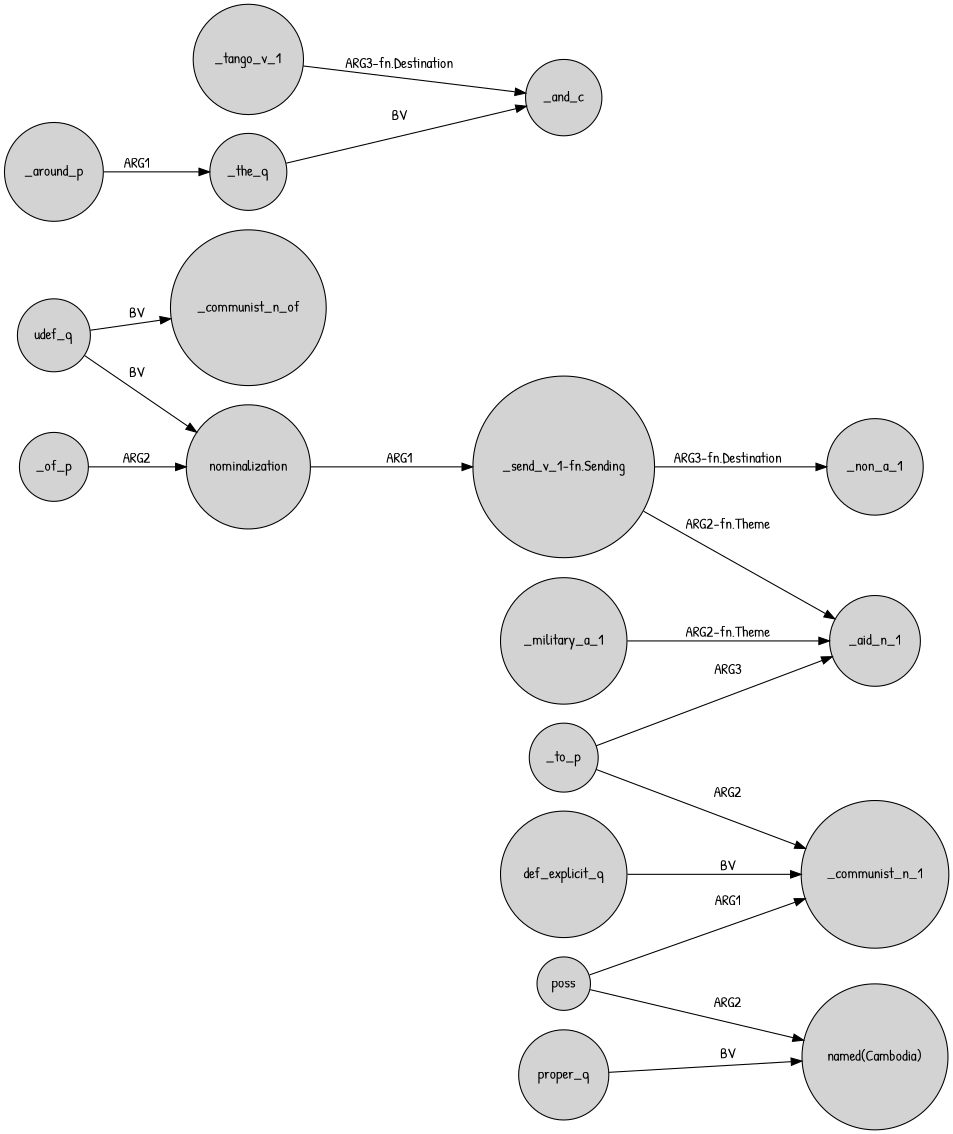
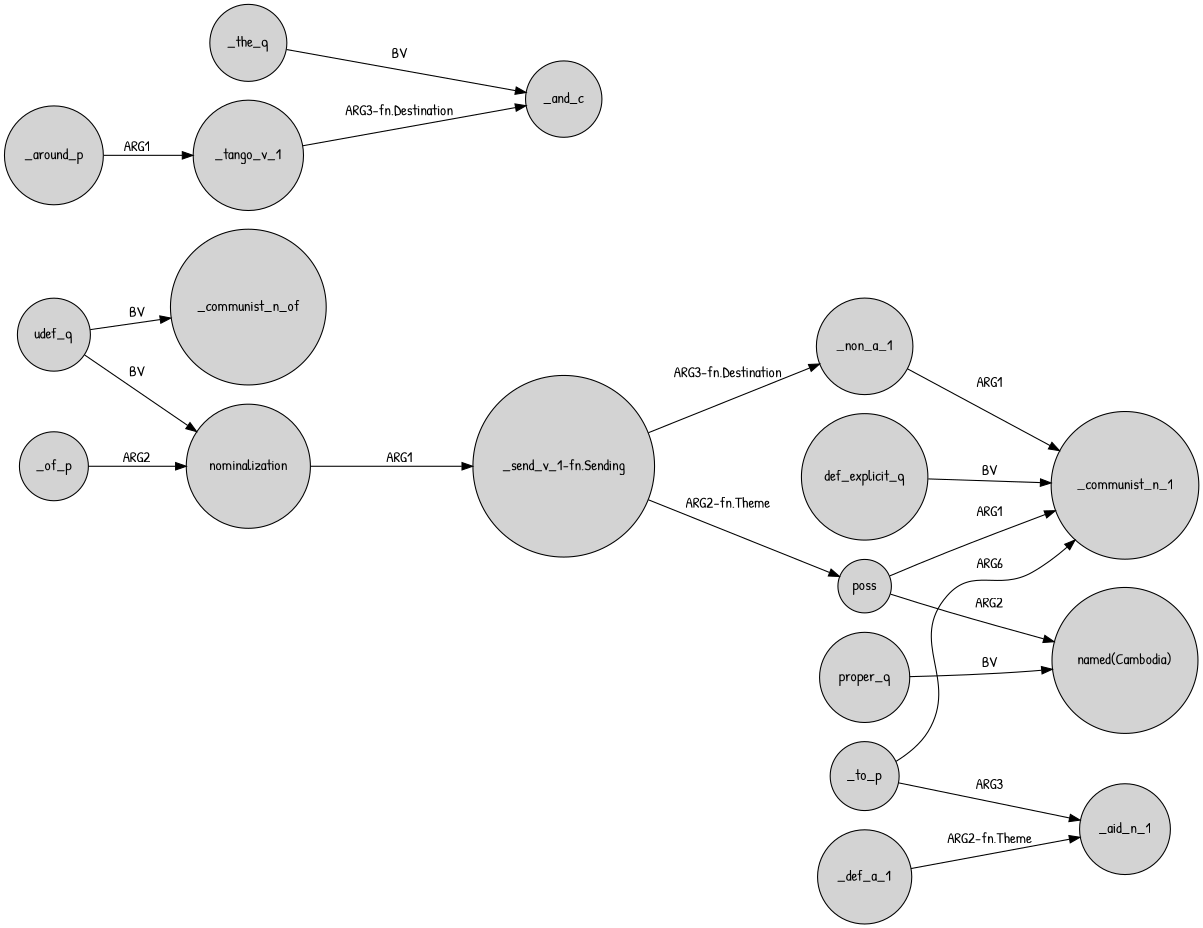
  digraph {
    fontname="Patrick Hand"
    rankdir=LR
    node [fontname="Patrick Hand" shape=circle style=filled]
    edge [fontname="Patrick Hand"]
    n1 [label=_communist_n_of]
    udef_q
    nominalization
    "_send_v_1-fn.Sending"
    _the_q
    _and_c
    poss
    _communist_n_1
    "named(Cambodia)"
-   _military_a_1
+   _military_a_1 [label=_def_a_1]
    _aid_n_1
    _of_p
    _to_p
    _around_p
    _tango_v_1
    _non_a_1
    def_explicit_q
    proper_q
    udef_q -> n1 [label=BV]
    udef_q -> nominalization [label=BV]
    nominalization -> "_send_v_1-fn.Sending" [label=ARG1]
-   "_send_v_1-fn.Sending" -> _aid_n_1 [label="ARG2-fn.Theme"]
+   "_send_v_1-fn.Sending" -> poss [label="ARG2-fn.Theme"]
    "_send_v_1-fn.Sending" -> _non_a_1 [label="ARG3-fn.Destination"]
    _the_q -> _and_c [label=BV]
    poss -> _communist_n_1 [label=ARG1]
    poss -> "named(Cambodia)" [label=ARG2]
    _military_a_1 -> _aid_n_1 [label="ARG2-fn.Theme"]
    _of_p -> nominalization [label=ARG2]
-   _to_p -> _communist_n_1 [label=ARG2]
+   _to_p -> _communist_n_1 [label=ARG6]
    _to_p -> _aid_n_1 [label=ARG3]
-   _around_p -> _the_q [label=ARG1]
+   _around_p -> _tango_v_1 [label=ARG1]
    _tango_v_1 -> _and_c [label="ARG3-fn.Destination"]
+   _non_a_1 -> _communist_n_1 [label=ARG1]
    def_explicit_q -> _communist_n_1 [label=BV]
    proper_q -> "named(Cambodia)" [label=BV]
  }
